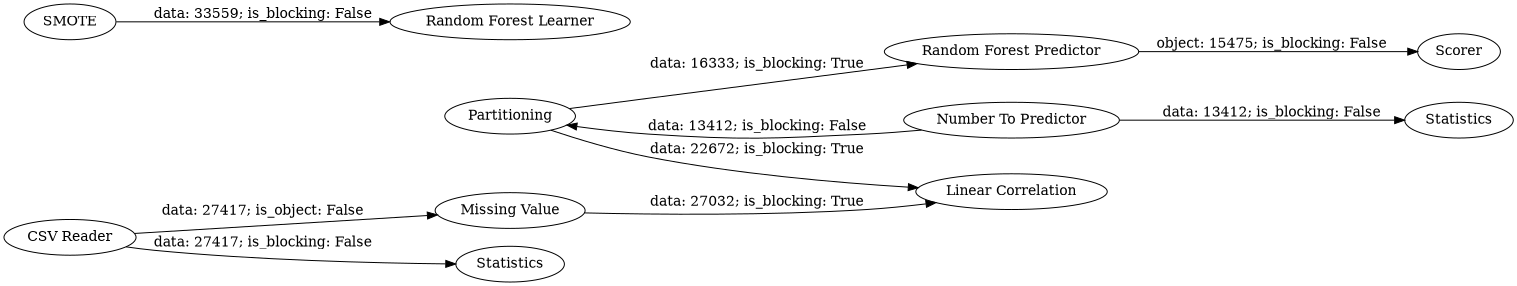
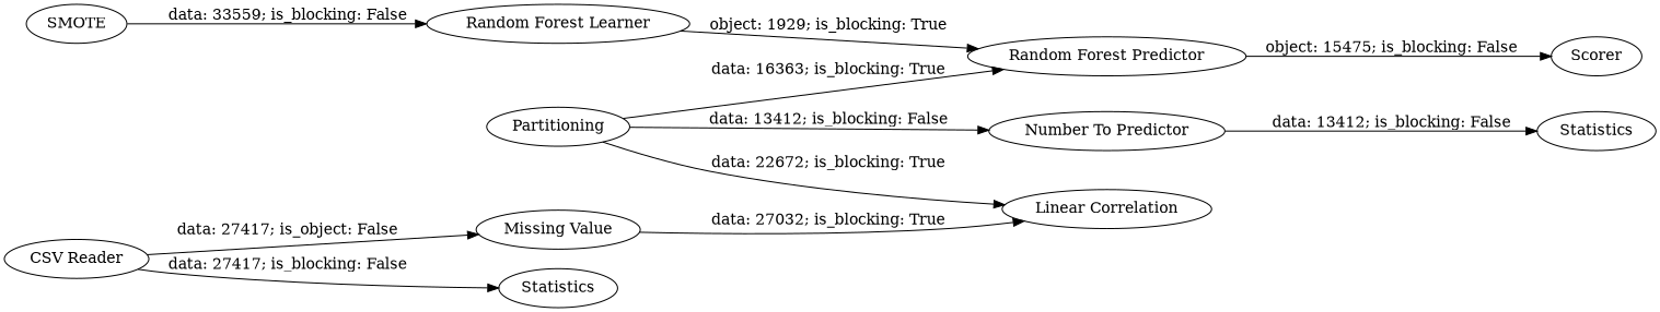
  digraph {
    rankdir=LR
    n1 [label="Random Forest Learner"]
    n2 [label="Random Forest Predictor"]
    n3 [label=Scorer]
    n4 [label=Statistics]
    n5 [label=SMOTE]
    n6 [label="Number To Predictor"]
    n7 [label=Partitioning]
    n8 [label="Missing Value"]
    n9 [label="Linear Correlation"]
    n10 [label="CSV Reader"]
    n11 [label=Statistics]
+   n1 -> n2 [label="object: 1929; is_blocking: True"]
    n2 -> n3 [label="object: 15475; is_blocking: False"]
    n5 -> n1 [label="data: 33559; is_blocking: False"]
    n6 -> n4 [label="data: 13412; is_blocking: False"]
-   n6 -> n7 [label="data: 13412; is_blocking: False"]
-   n7 -> n2 [label="data: 16333; is_blocking: True"]
+   n7 -> n6 [label="data: 13412; is_blocking: False"]
+   n7 -> n2 [label="data: 16363; is_blocking: True"]
    n7 -> n9 [label="data: 22672; is_blocking: True"]
    n8 -> n9 [label="data: 27032; is_blocking: True"]
    n10 -> n8 [label="data: 27417; is_object: False"]
    n10 -> n11 [label="data: 27417; is_blocking: False"]
  }
